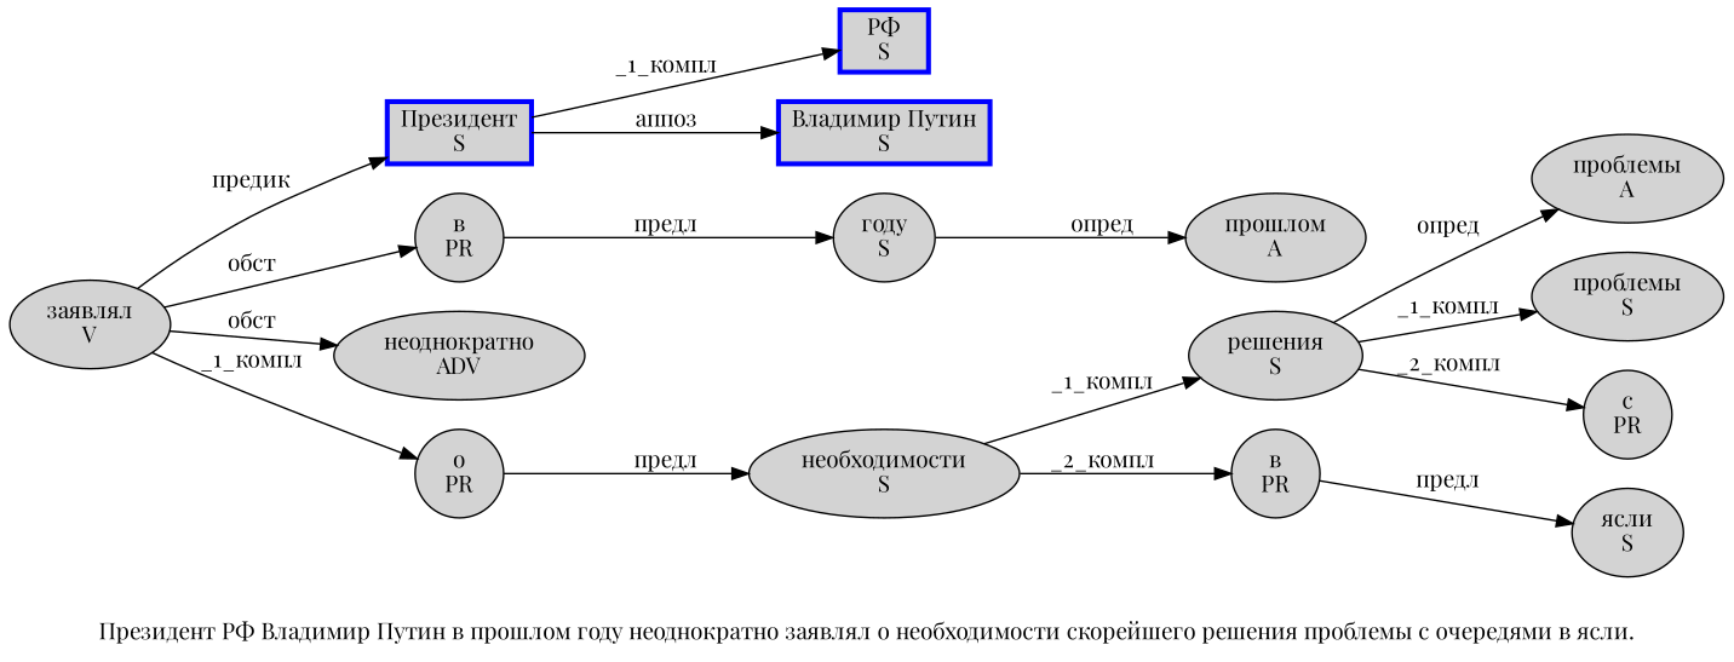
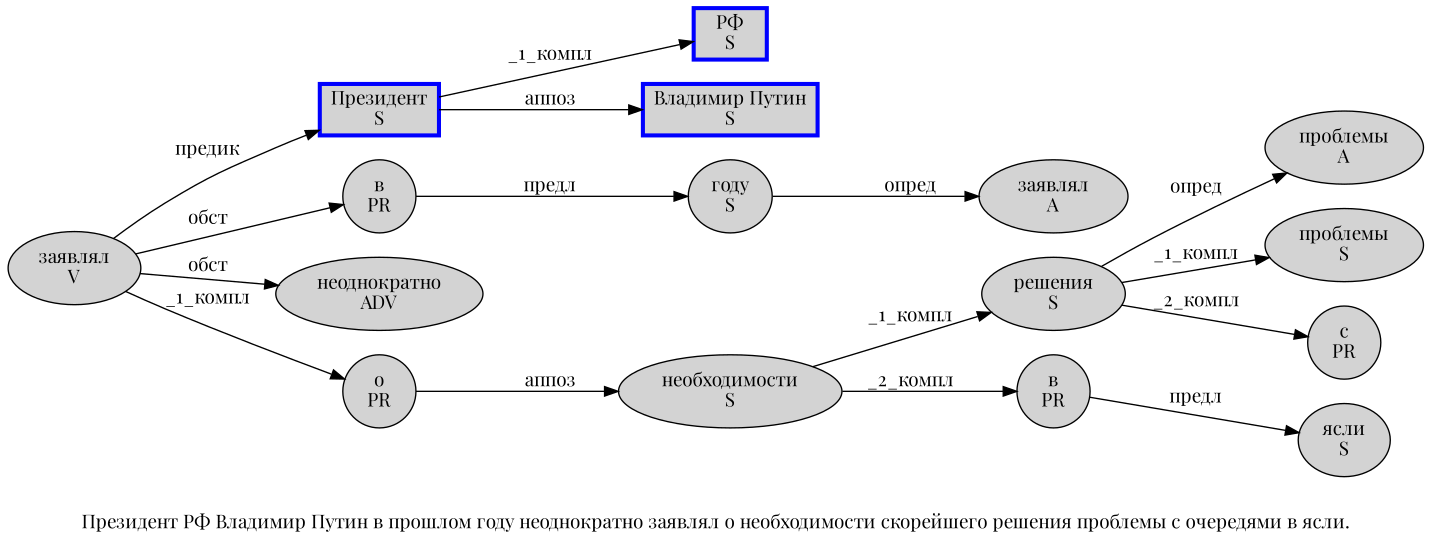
  digraph {
    fontname="Playfair Display"
    label="Президент РФ Владимир Путин в прошлом году неоднократно заявлял о необходимости скорейшего решения проблемы с очередями в ясли."
    rankdir=LR
    node [fillcolor=lightgray fontname="Playfair Display" penwidth=1 shape=ellipse style=filled]
    edge [fontname="Playfair Display"]
    n1 [color=blue label="Президент\nS" penwidth=3 shape=box]
    n2 [color=blue label="РФ\nS" penwidth=3 shape=box]
    n3 [color=blue label="Владимир Путин\nS" penwidth=3 shape=box]
    n4 [label="в\nPR"]
    n5 [label="году\nS"]
-   n6 [label="прошлом\nA"]
+   n6 [label="заявлял\nA"]
    n7 [label="неоднократно\nADV"]
    n8 [label="заявлял\nV"]
    n9 [label="о\nPR"]
    n10 [label="необходимости\nS"]
    n11 [label="решения\nS"]
    n12 [label="в\nPR"]
    n13 [label="проблемы\nA"]
    n14 [label="проблемы\nS"]
    n15 [label="с\nPR"]
    n16 [label="ясли\nS"]
    n1 -> n2 [label="_1_компл"]
    n1 -> n3 [label="аппоз"]
    n4 -> n5 [label="предл"]
    n5 -> n6 [label="опред"]
    n8 -> n1 [label="предик"]
    n8 -> n4 [label="обст"]
    n8 -> n7 [label="обст"]
    n8 -> n9 [label="_1_компл"]
-   n9 -> n10 [label="предл"]
+   n9 -> n10 [label="аппоз"]
    n10 -> n11 [label="_1_компл"]
    n10 -> n12 [label="_2_компл"]
    n11 -> n13 [label="опред"]
    n11 -> n14 [label="_1_компл"]
    n11 -> n15 [label="_2_компл"]
    n12 -> n16 [label="предл"]
  }
